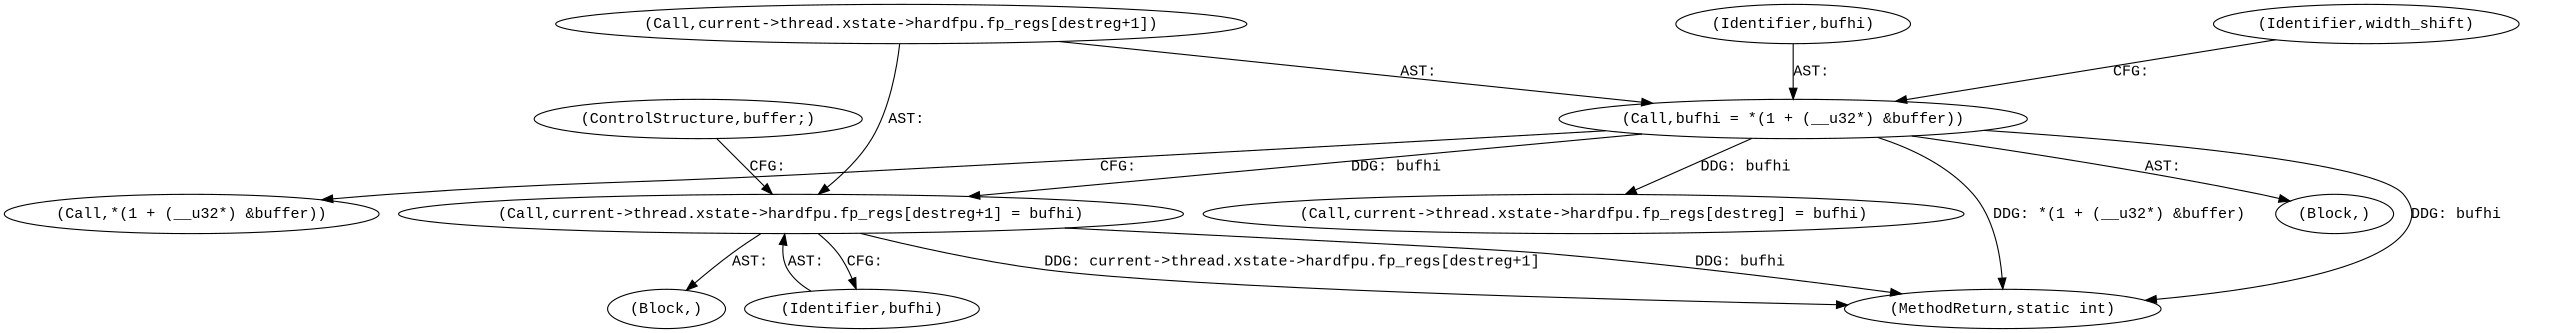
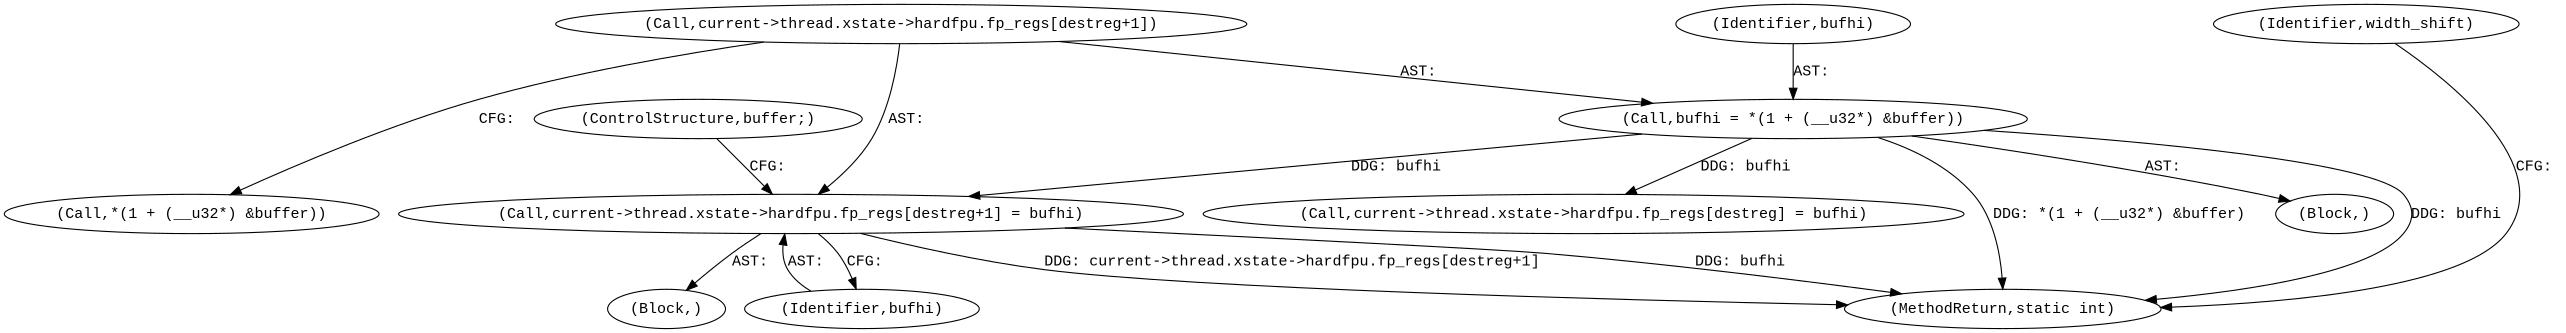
  digraph {
    fontname="Liberation Mono"
    node [fontname="Liberation Mono"]
    edge [fontname="Liberation Mono"]
    n1 [label="(Call,current->thread.xstate->hardfpu.fp_regs[destreg+1] = bufhi)"]
    n2 [label="(MethodReturn,static int)"]
    n3 [label="(Block,)"]
    n4 [label="(Identifier,bufhi)"]
    n5 [label="(Call,bufhi = *(1 + (__u32*) &buffer))"]
    n6 [label="(Block,)"]
    n7 [label="(Call,*(1 + (__u32*) &buffer))"]
    n8 [label="(Call,current->thread.xstate->hardfpu.fp_regs[destreg] = bufhi)"]
    n9 [label="(Identifier,width_shift)"]
    n10 [label="(Identifier,bufhi)"]
    n11 [label="(Call,current->thread.xstate->hardfpu.fp_regs[destreg+1])"]
    n12 [label="(ControlStructure,buffer;)"]
    n1 -> n2 [label="DDG: bufhi"]
    n1 -> n2 [label="DDG: current->thread.xstate->hardfpu.fp_regs[destreg+1]"]
    n1 -> n3 [label="AST: "]
    n1 -> n4 [label="CFG: "]
    n4 -> n1 [label="AST: "]
    n5 -> n1 [label="DDG: bufhi"]
    n5 -> n2 [label="DDG: *(1 + (__u32*) &buffer)"]
    n5 -> n2 [label="DDG: bufhi"]
    n5 -> n6 [label="AST: "]
-   n5 -> n7 [label="CFG: "]
+   n11 -> n7 [label="CFG: "]
    n5 -> n8 [label="DDG: bufhi"]
-   n9 -> n5 [label="CFG: "]
+   n9 -> n2 [label="CFG: "]
    n10 -> n5 [label="AST: "]
    n11 -> n1 [label="AST: "]
    n11 -> n5 [label="AST: "]
    n12 -> n1 [label="CFG: "]
  }
